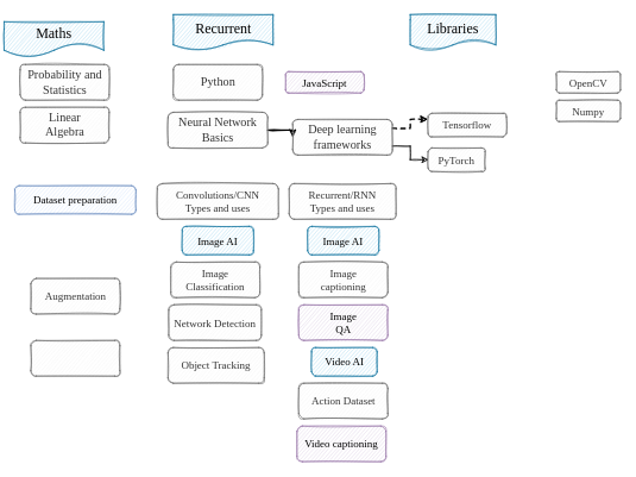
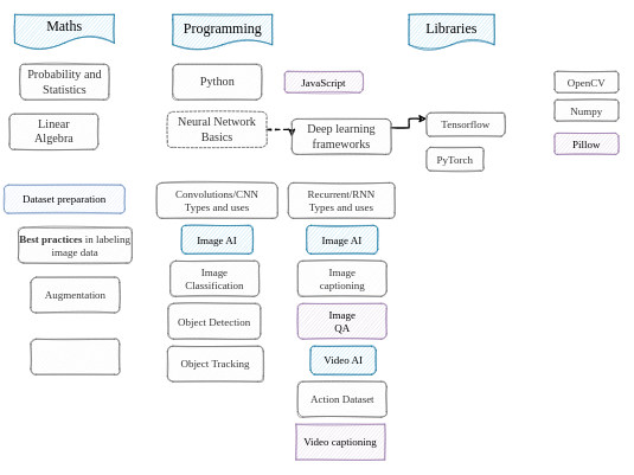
  <mxCell id="0" />
  <mxCell id="1" parent="0" />
  <mxCell id="2" value="&lt;font style=&quot;font-size: 17px&quot;&gt;Probability and Statistics&lt;/font&gt;" style="rounded=1;whiteSpace=wrap;html=1;fillColor=#f5f5f5;strokeColor=#666666;gradientDirection=east;shadow=0;sketch=1;glass=0;fontFamily=Architects Daughter;FType=g;fontColor=#333333;" parent="1" vertex="1"><mxGeometry x="27.5" y="90" width="125" height="50" as="geometry" /></mxCell>
- <mxCell id="3" value="&lt;font face=&quot;Architects Daughter&quot; style=&quot;font-size: 20px;&quot;&gt;Maths&lt;/font&gt;" style="shape=document;whiteSpace=wrap;html=1;boundedLbl=1;rounded=1;shadow=0;glass=0;sketch=1;fontFamily=Helvetica;fontSize=20;fillColor=#b1ddf0;strokeColor=#10739e;size=0.4;" parent="1" vertex="1"><mxGeometry x="5" y="30" width="140" height="50" as="geometry" /></mxCell>
- <mxCell id="4" value="&lt;font data-font-src=&quot;https://fonts.googleapis.com/css?family=Architects+Daughter&quot; face=&quot;Architects Daughter&quot;&gt;Recurrent&lt;/font&gt;" style="shape=document;whiteSpace=wrap;html=1;boundedLbl=1;rounded=1;shadow=0;glass=0;sketch=1;fontFamily=Helvetica;fillColor=#b1ddf0;strokeColor=#10739e;fontSize=20;" parent="1" vertex="1"><mxGeometry x="242.5" y="20" width="140" height="50" as="geometry" /></mxCell>
- <mxCell id="5" value="&lt;font style=&quot;font-size: 17px&quot;&gt;Linear &lt;br&gt;Algebra&lt;/font&gt;" style="rounded=1;whiteSpace=wrap;html=1;fillColor=#f5f5f5;strokeColor=#666666;gradientDirection=east;shadow=0;sketch=1;glass=0;fontFamily=Architects Daughter;FType=g;fontColor=#333333;" parent="1" vertex="1"><mxGeometry x="27.5" y="150" width="125" height="50" as="geometry" /></mxCell>
- <mxCell id="6" style="edgeStyle=orthogonalEdgeStyle;rounded=0;orthogonalLoop=1;jettySize=auto;html=1;exitX=1;exitY=0.5;exitDx=0;exitDy=0;entryX=0;entryY=0.5;entryDx=0;entryDy=0;fontFamily=Helvetica;fontSize=15;strokeWidth=2;sketch=1;" parent="1" source="7" target="10" edge="1"><mxGeometry relative="1" as="geometry" /></mxCell>
- <mxCell id="7" value="&lt;font style=&quot;font-size: 17px&quot;&gt;Neural Network Basics&lt;/font&gt;" style="rounded=1;whiteSpace=wrap;html=1;fillColor=#f5f5f5;strokeColor=#666666;gradientDirection=east;shadow=0;sketch=1;glass=0;fontFamily=Architects Daughter;FType=g;fontColor=#333333;" parent="1" vertex="1"><mxGeometry x="235" y="157" width="140" height="50" as="geometry" /></mxCell>
- <mxCell id="8" style="edgeStyle=orthogonalEdgeStyle;rounded=0;sketch=1;orthogonalLoop=1;jettySize=auto;html=1;exitX=1;exitY=0.25;exitDx=0;exitDy=0;entryX=0;entryY=0.25;entryDx=0;entryDy=0;strokeWidth=2;fontFamily=Helvetica;fontSize=15;dashed=1;" parent="1" source="10" target="13" edge="1"><mxGeometry relative="1" as="geometry" /></mxCell>
- <mxCell id="9" style="edgeStyle=orthogonalEdgeStyle;rounded=0;orthogonalLoop=1;jettySize=auto;html=1;exitX=1;exitY=0.75;exitDx=0;exitDy=0;entryX=0;entryY=0.5;entryDx=0;entryDy=0;fontSize=17;sketch=1;" edge="1" parent="1" source="10" target="12"><mxGeometry relative="1" as="geometry" /></mxCell>
+ <mxCell id="3" value="&lt;font face=&quot;Architects Daughter&quot; style=&quot;font-size: 20px;&quot;&gt;Maths&lt;/font&gt;" style="shape=document;whiteSpace=wrap;html=1;boundedLbl=1;rounded=1;shadow=0;glass=0;sketch=1;fontFamily=Helvetica;fontSize=20;fillColor=#b1ddf0;strokeColor=#10739e;size=0.4;" parent="1" vertex="1"><mxGeometry x="20" y="20" width="140" height="50" as="geometry" /></mxCell>
+ <mxCell id="4" value="&lt;font data-font-src=&quot;https://fonts.googleapis.com/css?family=Architects+Daughter&quot; face=&quot;Architects Daughter&quot;&gt;Programming&lt;/font&gt;" style="shape=document;whiteSpace=wrap;html=1;boundedLbl=1;rounded=1;shadow=0;glass=0;sketch=1;fontFamily=Helvetica;fillColor=#b1ddf0;strokeColor=#10739e;fontSize=20;" parent="1" vertex="1"><mxGeometry x="242.5" y="20" width="140" height="50" as="geometry" /></mxCell>
+ <mxCell id="5" value="&lt;font style=&quot;font-size: 17px&quot;&gt;Linear &lt;br&gt;Algebra&lt;/font&gt;" style="rounded=1;whiteSpace=wrap;html=1;fillColor=#f5f5f5;strokeColor=#666666;gradientDirection=east;shadow=0;sketch=1;glass=0;fontFamily=Architects Daughter;FType=g;fontColor=#333333;" parent="1" vertex="1"><mxGeometry x="12.5" y="160" width="125" height="50" as="geometry" /></mxCell>
+ <mxCell id="6" style="edgeStyle=orthogonalEdgeStyle;rounded=0;orthogonalLoop=1;jettySize=auto;html=1;exitX=1;exitY=0.5;exitDx=0;exitDy=0;entryX=0;entryY=0.5;entryDx=0;entryDy=0;fontFamily=Helvetica;fontSize=15;strokeWidth=2;sketch=1;dashed=1;" parent="1" source="7" target="10" edge="1"><mxGeometry relative="1" as="geometry" /></mxCell>
+ <mxCell id="7" value="&lt;font style=&quot;font-size: 17px&quot;&gt;Neural Network Basics&lt;/font&gt;" style="rounded=1;whiteSpace=wrap;html=1;fillColor=#f5f5f5;strokeColor=#666666;gradientDirection=east;shadow=0;sketch=1;glass=0;fontFamily=Architects Daughter;FType=g;fontColor=#333333;dashed=1;" parent="1" vertex="1"><mxGeometry x="235" y="157" width="140" height="50" as="geometry" /></mxCell>
+ <mxCell id="8" style="edgeStyle=orthogonalEdgeStyle;rounded=0;sketch=1;orthogonalLoop=1;jettySize=auto;html=1;exitX=1;exitY=0.25;exitDx=0;exitDy=0;entryX=0;entryY=0.25;entryDx=0;entryDy=0;strokeWidth=2;fontFamily=Helvetica;fontSize=15;" parent="1" source="10" target="13" edge="1"><mxGeometry relative="1" as="geometry" /></mxCell>
  <mxCell id="10" value="&lt;span style=&quot;font-size: 17px&quot;&gt;Deep learning frameworks&lt;/span&gt;" style="rounded=1;whiteSpace=wrap;html=1;fillColor=#f5f5f5;strokeColor=#666666;gradientDirection=east;shadow=0;sketch=1;glass=0;fontFamily=Architects Daughter;FType=g;fontColor=#333333;" parent="1" vertex="1"><mxGeometry x="410" y="167" width="140" height="50" as="geometry" /></mxCell>
  <mxCell id="11" value="" style="rounded=1;whiteSpace=wrap;html=1;fillColor=#f5f5f5;strokeColor=#666666;gradientDirection=east;shadow=0;sketch=1;glass=0;fontFamily=Architects Daughter;FType=g;fontColor=#333333;fontSize=17;" parent="1" vertex="1"><mxGeometry x="42.5" y="477" width="125" height="50" as="geometry" /></mxCell>
  <mxCell id="12" value="&lt;font style=&quot;font-size: 15px;&quot;&gt;PyTorch&lt;/font&gt;" style="rounded=1;whiteSpace=wrap;html=1;fillColor=#f5f5f5;strokeColor=#666666;gradientDirection=east;shadow=0;sketch=1;glass=0;fontFamily=Architects Daughter;FType=g;fontColor=#333333;fontSize=15;" parent="1" vertex="1"><mxGeometry x="600" y="207" width="80" height="33" as="geometry" /></mxCell>
  <mxCell id="13" value="&lt;font style=&quot;font-size: 15px;&quot;&gt;Tensorflow&lt;/font&gt;" style="rounded=1;whiteSpace=wrap;html=1;fillColor=#f5f5f5;strokeColor=#666666;gradientDirection=east;shadow=0;sketch=1;glass=0;fontFamily=Architects Daughter;FType=g;fontColor=#333333;fontSize=15;" parent="1" vertex="1"><mxGeometry x="600" y="158.5" width="110" height="33" as="geometry" /></mxCell>
  <mxCell id="14" value="&lt;font face=&quot;Architects Daughter&quot; style=&quot;font-size: 20px&quot;&gt;Libraries&lt;/font&gt;" style="shape=document;whiteSpace=wrap;html=1;boundedLbl=1;rounded=1;shadow=0;glass=0;sketch=1;fontFamily=Helvetica;fillColor=#b1ddf0;strokeColor=#10739e;fontSize=20;" parent="1" vertex="1"><mxGeometry x="575" y="20" width="120" height="50" as="geometry" /></mxCell>
  <mxCell id="15" value="Numpy" style="rounded=1;whiteSpace=wrap;html=1;fillColor=#f5f5f5;strokeColor=#666666;gradientDirection=east;shadow=0;sketch=1;glass=0;fontFamily=Architects Daughter;FType=g;fontColor=#333333;fontSize=15;" parent="1" vertex="1"><mxGeometry x="780" y="140" width="90" height="30" as="geometry" /></mxCell>
  <mxCell id="16" value="OpenCV" style="rounded=1;whiteSpace=wrap;html=1;fillColor=#f5f5f5;strokeColor=#666666;gradientDirection=east;shadow=0;sketch=1;glass=0;fontFamily=Architects Daughter;FType=g;fontColor=#333333;fontSize=15;" parent="1" vertex="1"><mxGeometry x="780" y="100" width="90" height="30" as="geometry" /></mxCell>
+ <mxCell id="17" value="Pillow" style="rounded=1;whiteSpace=wrap;html=1;fillColor=#e1d5e7;strokeColor=#9673a6;gradientDirection=east;shadow=0;sketch=1;glass=0;fontFamily=Architects Daughter;FType=g;fontSize=15;fontStyle=0" parent="1" vertex="1"><mxGeometry x="780" y="187" width="90" height="30" as="geometry" /></mxCell>
  <mxCell id="18" value="Convolutions/CNN&lt;br&gt;Types and uses" style="rounded=1;whiteSpace=wrap;html=1;fillColor=#f5f5f5;strokeColor=#666666;gradientDirection=east;shadow=0;sketch=1;glass=0;fontFamily=Architects Daughter;FType=g;fontColor=#333333;fontSize=15;" parent="1" vertex="1"><mxGeometry x="220" y="257" width="170" height="50" as="geometry" /></mxCell>
  <mxCell id="19" value="Image Classification" style="rounded=1;whiteSpace=wrap;html=1;fillColor=#f5f5f5;strokeColor=#666666;gradientDirection=east;shadow=0;sketch=1;glass=0;fontFamily=Architects Daughter;FType=g;fontColor=#333333;fontSize=15;" parent="1" vertex="1"><mxGeometry x="239" y="367" width="125" height="50" as="geometry" /></mxCell>
- <mxCell id="20" value="Network Detection" style="rounded=1;whiteSpace=wrap;html=1;fillColor=#f5f5f5;strokeColor=#666666;gradientDirection=east;shadow=0;sketch=1;glass=0;fontFamily=Architects Daughter;FType=g;fontColor=#333333;fontSize=15;" parent="1" vertex="1"><mxGeometry x="236" y="427" width="130" height="50" as="geometry" /></mxCell>
+ <mxCell id="20" value="Object Detection" style="rounded=1;whiteSpace=wrap;html=1;fillColor=#f5f5f5;strokeColor=#666666;gradientDirection=east;shadow=0;sketch=1;glass=0;fontFamily=Architects Daughter;FType=g;fontColor=#333333;fontSize=15;" parent="1" vertex="1"><mxGeometry x="236" y="427" width="130" height="50" as="geometry" /></mxCell>
  <mxCell id="21" value="Object Tracking" style="rounded=1;whiteSpace=wrap;html=1;fillColor=#f5f5f5;strokeColor=#666666;gradientDirection=east;shadow=0;sketch=1;glass=0;fontFamily=Architects Daughter;FType=g;fontColor=#333333;fontSize=15;" parent="1" vertex="1"><mxGeometry x="235" y="487" width="135" height="50" as="geometry" /></mxCell>
  <mxCell id="22" value="Video AI" style="rounded=1;whiteSpace=wrap;html=1;fillColor=#b1ddf0;strokeColor=#10739e;gradientDirection=east;shadow=0;sketch=1;glass=0;fontFamily=Architects Daughter;FType=g;fontSize=15;" parent="1" vertex="1"><mxGeometry x="436.5" y="487" width="92" height="40" as="geometry" /></mxCell>
  <mxCell id="23" value="Image&lt;br&gt;captioning" style="rounded=1;whiteSpace=wrap;html=1;fillColor=#f5f5f5;strokeColor=#666666;gradientDirection=east;shadow=0;sketch=1;glass=0;fontFamily=Architects Daughter;FType=g;fontColor=#333333;fontSize=15;" parent="1" vertex="1"><mxGeometry x="418.5" y="367" width="125" height="50" as="geometry" /></mxCell>
  <mxCell id="24" value="Recurrent/RNN&lt;br&gt;Types and uses" style="rounded=1;whiteSpace=wrap;html=1;fillColor=#f5f5f5;strokeColor=#666666;gradientDirection=east;shadow=0;sketch=1;glass=0;fontFamily=Architects Daughter;FType=g;fontColor=#333333;fontSize=15;" parent="1" vertex="1"><mxGeometry x="405" y="257" width="150" height="50" as="geometry" /></mxCell>
  <mxCell id="25" value="Image&lt;br&gt;QA" style="rounded=1;whiteSpace=wrap;html=1;fillColor=#e1d5e7;strokeColor=#9673a6;gradientDirection=east;shadow=0;sketch=1;glass=0;fontFamily=Architects Daughter;FType=g;fontSize=15;" parent="1" vertex="1"><mxGeometry x="418.5" y="427" width="125" height="50" as="geometry" /></mxCell>
- <mxCell id="26" value="Dataset preparation" style="rounded=1;whiteSpace=wrap;html=1;fillColor=#dae8fc;strokeColor=#6c8ebf;gradientDirection=east;shadow=0;sketch=1;glass=0;fontFamily=Architects Daughter;FType=g;fontSize=15;" parent="1" vertex="1"><mxGeometry x="20" y="260" width="170" height="40" as="geometry" /></mxCell>
+ <mxCell id="26" value="Dataset preparation" style="rounded=1;whiteSpace=wrap;html=1;fillColor=#dae8fc;strokeColor=#6c8ebf;gradientDirection=east;shadow=0;sketch=1;glass=0;fontFamily=Architects Daughter;FType=g;fontSize=15;" parent="1" vertex="1"><mxGeometry x="5" y="260" width="170" height="40" as="geometry" /></mxCell>
  <mxCell id="27" value="Augmentation" style="rounded=1;whiteSpace=wrap;html=1;fillColor=#f5f5f5;strokeColor=#666666;gradientDirection=east;shadow=0;sketch=1;glass=0;fontFamily=Architects Daughter;FType=g;fontColor=#333333;fontSize=15;" parent="1" vertex="1"><mxGeometry x="42.5" y="390" width="125" height="50" as="geometry" /></mxCell>
  <mxCell id="28" value="Image AI" style="rounded=1;whiteSpace=wrap;html=1;fillColor=#b1ddf0;strokeColor=#10739e;gradientDirection=east;shadow=0;sketch=1;glass=0;fontFamily=Architects Daughter;FType=g;fontSize=15;" parent="1" vertex="1"><mxGeometry x="255" y="317" width="100" height="40" as="geometry" /></mxCell>
- <mxCell id="29" value="Video captioning" style="rounded=1;whiteSpace=wrap;html=1;fillColor=#e1d5e7;strokeColor=#9673a6;gradientDirection=east;shadow=0;sketch=1;glass=0;fontFamily=Architects Daughter;FType=g;fontSize=15;" parent="1" vertex="1"><mxGeometry x="416" y="597" width="125" height="50" as="geometry" /></mxCell>
+ <mxCell id="29" value="Video captioning" style="whiteSpace=wrap;html=1;fillColor=#e1d5e7;strokeColor=#9673a6;gradientDirection=east;shadow=0;sketch=1;glass=0;fontFamily=Architects Daughter;FType=g;fontSize=15;rounded=0;" parent="1" vertex="1"><mxGeometry x="416" y="597" width="125" height="50" as="geometry" /></mxCell>
  <mxCell id="30" value="Action Dataset" style="rounded=1;whiteSpace=wrap;html=1;fillColor=#f5f5f5;strokeColor=#666666;gradientDirection=east;shadow=0;sketch=1;glass=0;fontFamily=Architects Daughter;FType=g;fontColor=#333333;fontSize=15;" parent="1" vertex="1"><mxGeometry x="418.5" y="537" width="125" height="50" as="geometry" /></mxCell>
  <mxCell id="31" value="Image AI" style="rounded=1;whiteSpace=wrap;html=1;fillColor=#b1ddf0;strokeColor=#10739e;gradientDirection=east;shadow=0;sketch=1;glass=0;fontFamily=Architects Daughter;FType=g;fontSize=15;" parent="1" vertex="1"><mxGeometry x="431" y="317" width="100" height="40" as="geometry" /></mxCell>
  <mxCell id="32" value="&lt;font style=&quot;font-size: 17px&quot;&gt;Python&lt;/font&gt;" style="rounded=1;whiteSpace=wrap;html=1;fillColor=#f5f5f5;strokeColor=#666666;gradientDirection=east;shadow=0;sketch=1;glass=0;fontFamily=Architects Daughter;FType=g;fontColor=#333333;fontSize=15;" vertex="1" parent="1"><mxGeometry x="242.5" y="90" width="125" height="50" as="geometry" /></mxCell>
  <mxCell id="33" value="JavaScript" style="rounded=1;whiteSpace=wrap;html=1;fillColor=#e1d5e7;strokeColor=#9673a6;gradientDirection=east;shadow=0;sketch=1;glass=0;fontFamily=Architects Daughter;FType=g;fontSize=15;" vertex="1" parent="1"><mxGeometry x="400" y="100" width="110" height="30" as="geometry" /></mxCell>
+ <mxCell id="34" value="&lt;b&gt;Best practices&lt;/b&gt; in labeling image data" style="rounded=1;whiteSpace=wrap;html=1;fillColor=#f5f5f5;strokeColor=#666666;gradientDirection=east;shadow=0;sketch=1;glass=0;fontFamily=Architects Daughter;FType=g;fontColor=#333333;fontSize=15;fontStyle=0" vertex="1" parent="1"><mxGeometry x="25" y="320" width="160" height="50" as="geometry" /></mxCell>
